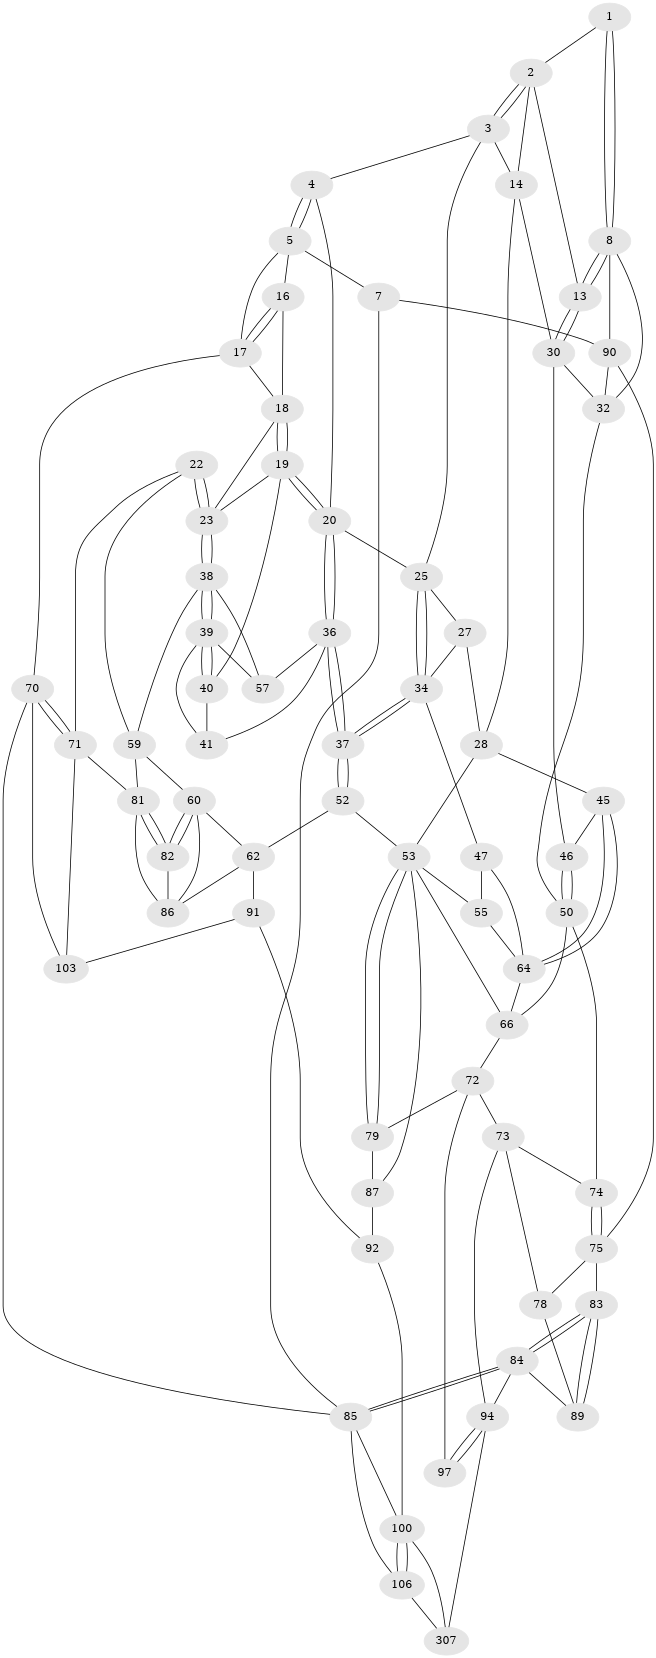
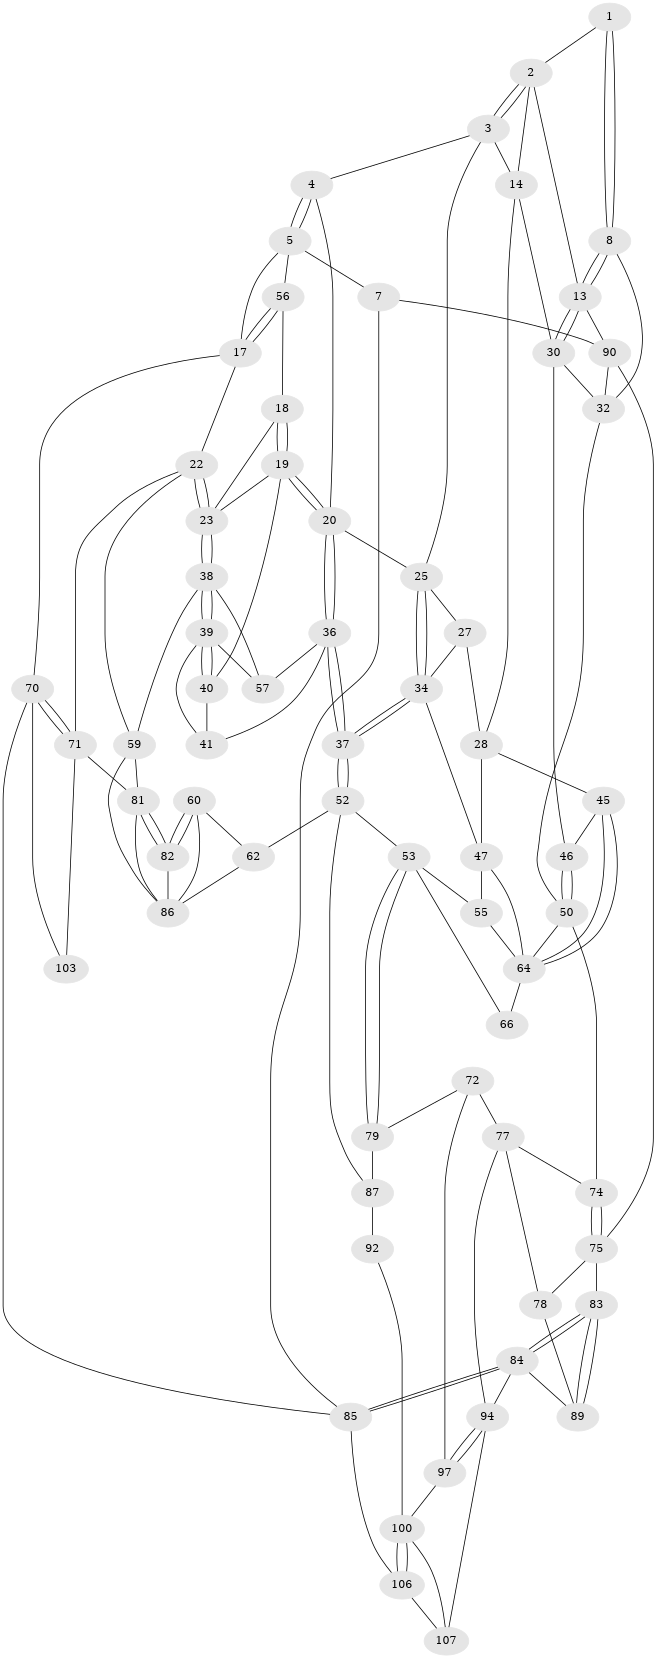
  graph {
    node [color=gray90 style=filled]
    2 [super="+12"]
    1
    8 [super="+9"]
    3 [super="+15"]
    13
    14 [super="+29"]
    n7 [label=90 super="+49"]
    32 [super="+48"]
    4
    25 [super="+26"]
    30 [super="+31"]
    28 [super="+44"]
    5 [super="+6"]
    20 [super="+21"]
    27
    34 [super="+35"]
    7 [super="+11"]
-   16
+   16 [label=56]
    17
    36 [super="+42"]
    85
    18
    22 [super="+67"]
    70
    75 [super="+76"]
    106 [super="+108"]
    50 [super="+51"]
    78
    83
    46
    45
    47 [super="+56"]
    19 [super="+33"]
    23 [super="+24"]
    59 [super="+68"]
    71 [super="+102"]
    103 [super="+109"]
    40
    38 [super="+58"]
    41
    37
    57
    60 [super="+61"]
    81 [super="+98"]
    39 [super="+43"]
    64 [super="+65"]
    55
    66 [super="+69"]
    74
    52 [super="+63"]
    53 [super="+54"]
    62 [super="+90"]
    87 [super="+88"]
    72 [super="+80"]
    79
    86 [super="+93"]
-   91 [super="+104"]
    92 [super="+99"]
    82
-   73 [super="+77"]
+   73 [super="+77" label=77]
    97
    94 [super="+95"]
    100 [super="+101"]
    89
-   107 [label=307]
+   107
    84 [super="+96"]
    2 -- 3
    2 -- 3
    2 -- 13
    2 -- 14
    1 -- 2
    1 -- 8
    1 -- 8
    8 -- 13
    8 -- 13
-   8 -- n7
+   13 -- n7
    8 -- 32
    3 -- 14
    3 -- 4
    3 -- 25
    13 -- 30
    13 -- 30
    14 -- 30
    14 -- 28
    n7 -- 32
    n7 -- 75
    32 -- 50
    4 -- 5
    4 -- 5
    4 -- 20
    25 -- 27
    25 -- 34
    25 -- 34
    30 -- 32
    30 -- 46
    28 -- 45
-   28 -- 53
+   28 -- 47
    5 -- 7 [weight=2]
    5 -- 16
    5 -- 17
    20 -- 25
    20 -- 36
    20 -- 36
    27 -- 28
    27 -- 34
    34 -- 47
    34 -- 37
    34 -- 37
    7 -- n7
    7 -- 85
    16 -- 17
    16 -- 17
    16 -- 18
-   17 -- 18
+   17 -- 22
    17 -- 70
    36 -- 41
    36 -- 37
    36 -- 37
    36 -- 57
    85 -- 106
    18 -- 19
    18 -- 19
    18 -- 23
    22 -- 23
    22 -- 23
    22 -- 59
    22 -- 71
    70 -- 85
    70 -- 71
    70 -- 71
    70 -- 103
    75 -- 78
    75 -- 83
    106 -- 107
-   50 -- 66
+   50 -- 64
    50 -- 74
    78 -- 89
    83 -- 89
    83 -- 89
    83 -- 84
    83 -- 84
    46 -- 50
    46 -- 50
    45 -- 46
    45 -- 64
    45 -- 64
    47 -- 64
    47 -- 55
    19 -- 20
    19 -- 20
    19 -- 23
    19 -- 40
    23 -- 38
    23 -- 38
-   59 -- 60
+   59 -- 86
    59 -- 81
    71 -- 103
    71 -- 81
    40 -- 41
    38 -- 59
    38 -- 57
    38 -- 39
    38 -- 39
    37 -- 52
    37 -- 52
    60 -- 62
    60 -- 86
    60 -- 82
    60 -- 82
    81 -- 86
    81 -- 82
    81 -- 82
    39 -- 40
    39 -- 40
    39 -- 41
    39 -- 57
    64 -- 66
    55 -- 64
-   66 -- 72
    74 -- 75
    74 -- 75
    52 -- 53
    52 -- 62
-   53 -- 87
+   52 -- 87
    53 -- 55
    53 -- 66
    53 -- 79
    53 -- 79
    62 -- 86
-   62 -- 91
    87 -- 92 [weight=2]
    72 -- 79
    72 -- 73
    72 -- 97
    79 -- 87
-   91 -- 103
-   91 -- 92
    92 -- 100
    82 -- 86
    73 -- 78
    73 -- 74
    73 -- 94
-   85 -- 100
+   97 -- 100
    94 -- 97
    94 -- 97
    94 -- 107
    100 -- 106
    100 -- 106
    100 -- 107
    84 -- 85
    84 -- 85
    84 -- 94
    84 -- 89
  }
